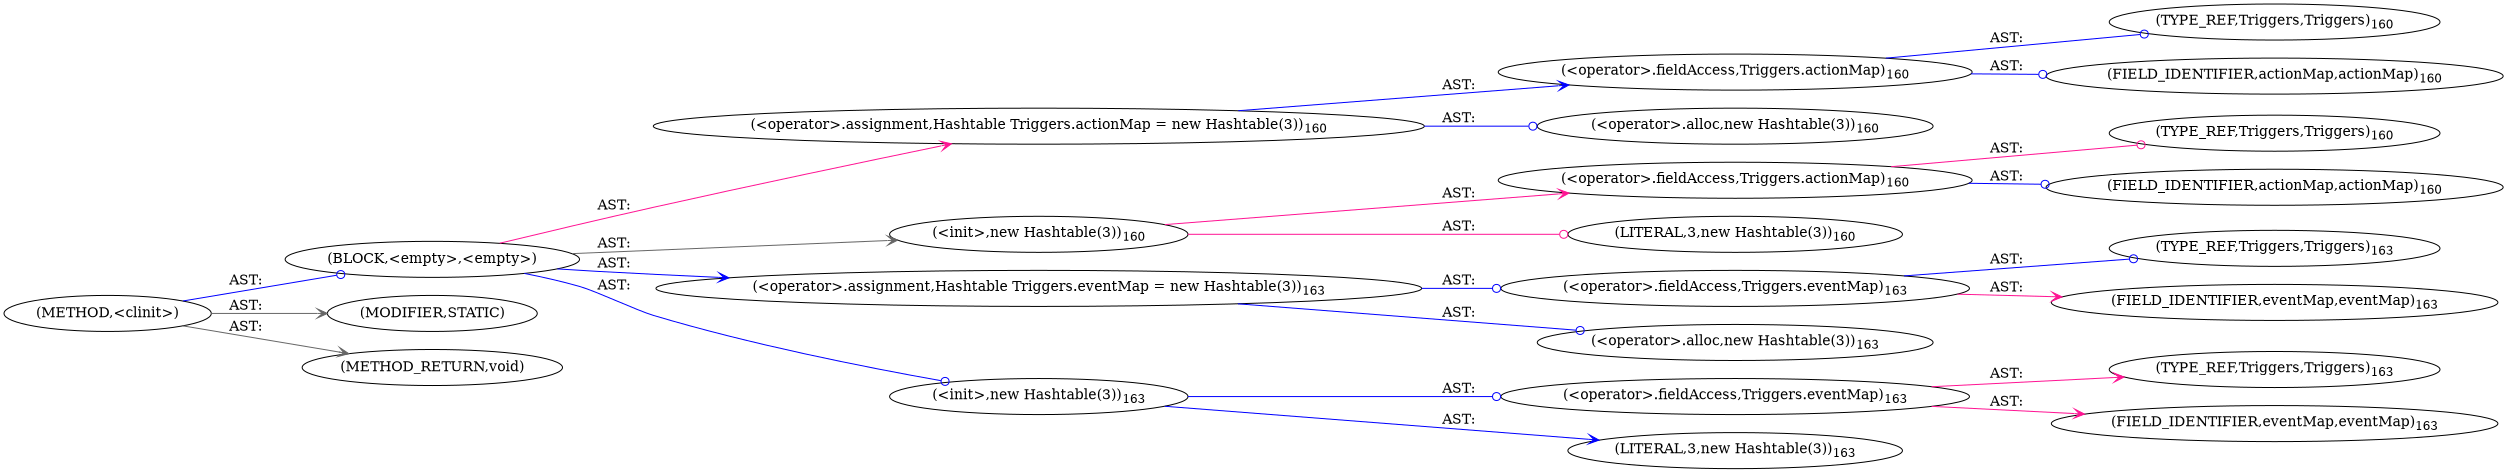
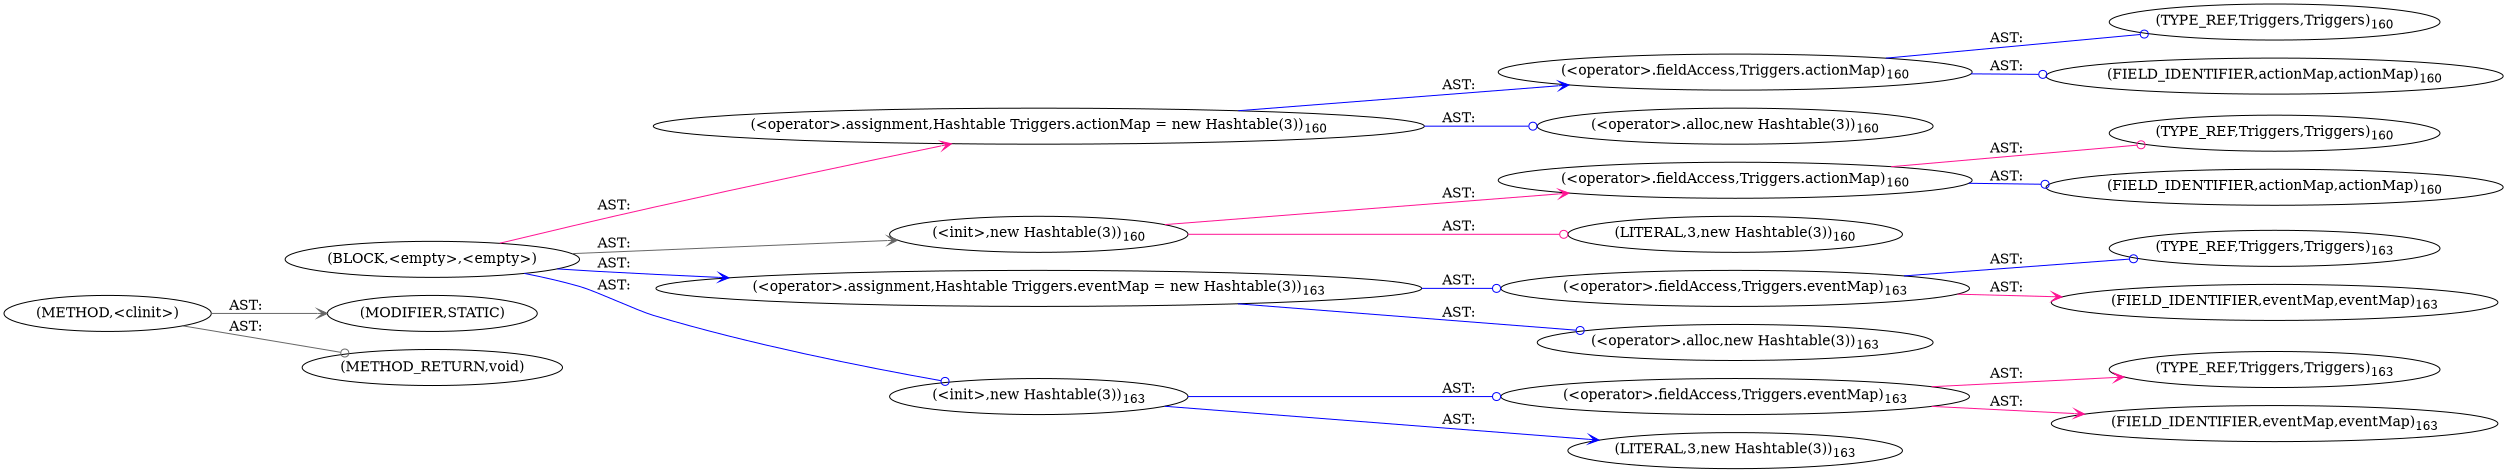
  digraph {
    rankdir=LR
    edge [arrowhead=odot color=blue]
    n1 [label=<(METHOD,&lt;clinit&gt;)>]
    n2 [label=<(BLOCK,&lt;empty&gt;,&lt;empty&gt;)>]
    n3 [label=<(MODIFIER,STATIC)>]
    n4 [label=<(METHOD_RETURN,void)>]
    n5 [label=<(&lt;operator&gt;.assignment,Hashtable Triggers.actionMap = new Hashtable(3))<SUB>160</SUB>>]
    n6 [label=<(&lt;init&gt;,new Hashtable(3))<SUB>160</SUB>>]
    n7 [label=<(&lt;operator&gt;.assignment,Hashtable Triggers.eventMap = new Hashtable(3))<SUB>163</SUB>>]
    n8 [label=<(&lt;init&gt;,new Hashtable(3))<SUB>163</SUB>>]
    n9 [label=<(&lt;operator&gt;.fieldAccess,Triggers.actionMap)<SUB>160</SUB>>]
    n10 [label=<(&lt;operator&gt;.alloc,new Hashtable(3))<SUB>160</SUB>>]
    n11 [label=<(&lt;operator&gt;.fieldAccess,Triggers.actionMap)<SUB>160</SUB>>]
    n12 [label=<(LITERAL,3,new Hashtable(3))<SUB>160</SUB>>]
    n13 [label=<(&lt;operator&gt;.fieldAccess,Triggers.eventMap)<SUB>163</SUB>>]
    n14 [label=<(&lt;operator&gt;.alloc,new Hashtable(3))<SUB>163</SUB>>]
    n15 [label=<(&lt;operator&gt;.fieldAccess,Triggers.eventMap)<SUB>163</SUB>>]
    n16 [label=<(LITERAL,3,new Hashtable(3))<SUB>163</SUB>>]
    n17 [label=<(TYPE_REF,Triggers,Triggers)<SUB>160</SUB>>]
    n18 [label=<(FIELD_IDENTIFIER,actionMap,actionMap)<SUB>160</SUB>>]
    n19 [label=<(TYPE_REF,Triggers,Triggers)<SUB>160</SUB>>]
    n20 [label=<(FIELD_IDENTIFIER,actionMap,actionMap)<SUB>160</SUB>>]
    n21 [label=<(TYPE_REF,Triggers,Triggers)<SUB>163</SUB>>]
    n22 [label=<(FIELD_IDENTIFIER,eventMap,eventMap)<SUB>163</SUB>>]
    n23 [label=<(TYPE_REF,Triggers,Triggers)<SUB>163</SUB>>]
    n24 [label=<(FIELD_IDENTIFIER,eventMap,eventMap)<SUB>163</SUB>>]
-   n1 -> n2 [label="AST: "]
    n1 -> n3 [arrowhead=vee color=gray40 label="AST: "]
-   n1 -> n4 [arrowhead=vee color=gray40 label="AST: "]
+   n1 -> n4 [color=gray40 label="AST: "]
    n2 -> n5 [arrowhead=vee color=deeppink label="AST: "]
    n2 -> n6 [arrowhead=vee color=gray40 label="AST: "]
    n2 -> n7 [arrowhead=vee label="AST: "]
    n2 -> n8 [label="AST: "]
    n5 -> n9 [arrowhead=vee label="AST: "]
    n5 -> n10 [label="AST: "]
    n6 -> n11 [arrowhead=vee color=deeppink label="AST: "]
    n6 -> n12 [color=deeppink label="AST: "]
    n7 -> n13 [label="AST: "]
    n7 -> n14 [label="AST: "]
    n8 -> n15 [label="AST: "]
    n8 -> n16 [arrowhead=vee label="AST: "]
    n9 -> n17 [label="AST: "]
    n9 -> n18 [label="AST: "]
    n11 -> n19 [color=deeppink label="AST: "]
    n11 -> n20 [label="AST: "]
    n13 -> n21 [label="AST: "]
    n13 -> n22 [arrowhead=vee color=deeppink label="AST: "]
    n15 -> n23 [arrowhead=vee color=deeppink label="AST: "]
    n15 -> n24 [arrowhead=vee color=deeppink label="AST: "]
  }
